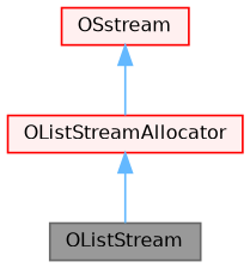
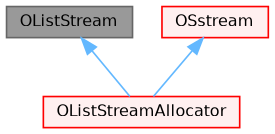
  digraph {
    node [color=red fillcolor="#FFF0F0" fontname=Helvetica fontsize=10 shape=box style=filled]
    edge [color=steelblue1 dir=back fontname=Helvetica fontsize=10 labelfontname=Helvetica labelfontsize=10 style=solid]
    n1 [color=gray40 fillcolor=grey60 fontcolor=black height=0.2 label=OListStream width=0.4]
    n2 [height=0.2 label=OListStreamAllocator width=0.4]
    n3 [height=0.2 label=OSstream width=0.4]
-   n2 -> n1
+   n1 -> n2
    n3 -> n2
  }
